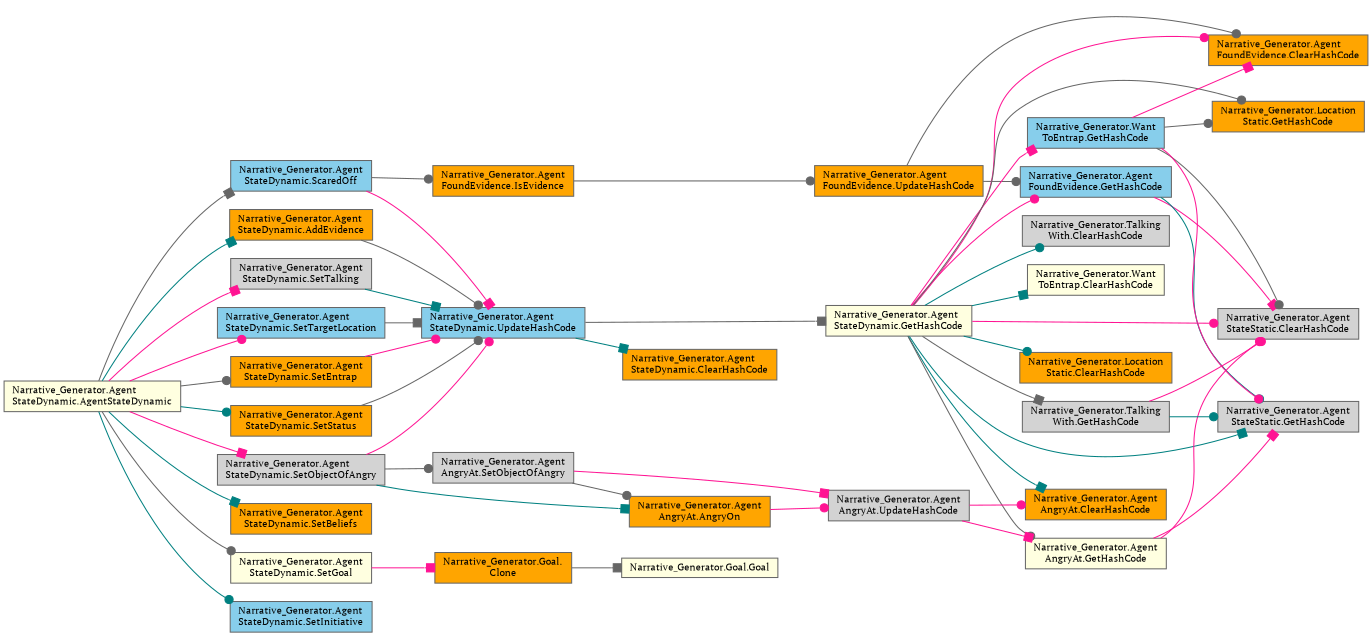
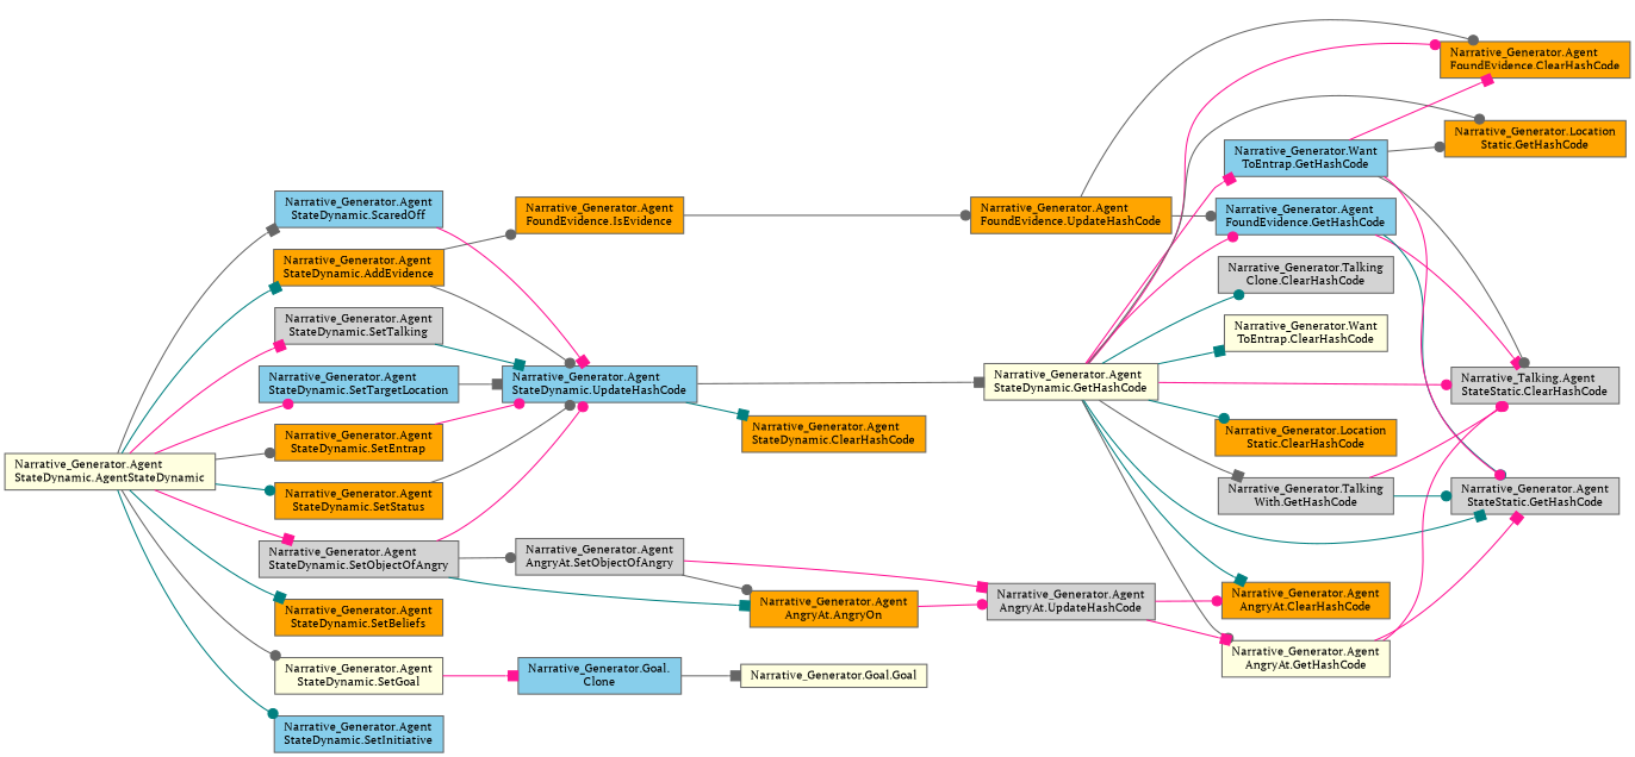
  digraph {
    fontname="PT Serif"
    rankdir=LR
    node [color=grey40 fillcolor=orange fontname="PT Serif" fontsize=10 shape=box style=filled]
    edge [arrowhead=dot color=deeppink fontname="PT Serif" fontsize=10 labelfontname=Helvetica labelfontsize=10 style=solid]
    n1 [color=gray40 fillcolor=lightyellow fontcolor=black height=0.2 label="Narrative_Generator.Agent\lStateDynamic.AgentStateDynamic" width=0.4]
    n2 [height=0.2 label="Narrative_Generator.Agent\lStateDynamic.AddEvidence" width=0.4]
    n3 [fillcolor=skyblue height=0.2 label="Narrative_Generator.Agent\lStateDynamic.ScaredOff" width=0.4]
    n4 [height=0.2 label="Narrative_Generator.Agent\lStateDynamic.SetBeliefs" width=0.4]
    n5 [height=0.2 label="Narrative_Generator.Agent\lStateDynamic.SetEntrap" width=0.4]
    n6 [fillcolor=lightyellow height=0.2 label="Narrative_Generator.Agent\lStateDynamic.SetGoal" width=0.4]
    n7 [fillcolor=skyblue height=0.2 label="Narrative_Generator.Agent\lStateDynamic.SetInitiative" width=0.4]
    n8 [fillcolor=lightgrey height=0.2 label="Narrative_Generator.Agent\lStateDynamic.SetObjectOfAngry" width=0.4]
    n9 [height=0.2 label="Narrative_Generator.Agent\lStateDynamic.SetStatus" width=0.4]
    n10 [fillcolor=lightgrey height=0.2 label="Narrative_Generator.Agent\lStateDynamic.SetTalking" width=0.4]
    n11 [fillcolor=skyblue height=0.2 label="Narrative_Generator.Agent\lStateDynamic.SetTargetLocation" width=0.4]
    n12 [height=0.2 label="Narrative_Generator.Agent\lFoundEvidence.IsEvidence" width=0.4]
    n13 [fillcolor=skyblue height=0.2 label="Narrative_Generator.Agent\lStateDynamic.UpdateHashCode" width=0.4]
-   n14 [height=0.2 label="Narrative_Generator.Goal.\lClone" width=0.4]
+   n14 [fillcolor=skyblue height=0.2 label="Narrative_Generator.Goal.\lClone" width=0.4]
    n15 [height=0.2 label="Narrative_Generator.Agent\lAngryAt.AngryOn" width=0.4]
    n16 [fillcolor=lightgrey height=0.2 label="Narrative_Generator.Agent\lAngryAt.SetObjectOfAngry" width=0.4]
    n17 [height=0.2 label="Narrative_Generator.Agent\lFoundEvidence.UpdateHashCode" width=0.4]
    n18 [height=0.2 label="Narrative_Generator.Agent\lStateDynamic.ClearHashCode" width=0.4]
    n19 [fillcolor=lightyellow height=0.2 label="Narrative_Generator.Agent\lStateDynamic.GetHashCode" width=0.4]
    n20 [height=0.2 label="Narrative_Generator.Agent\lFoundEvidence.ClearHashCode" width=0.4]
    n21 [fillcolor=skyblue height=0.2 label="Narrative_Generator.Agent\lFoundEvidence.GetHashCode" width=0.4]
-   n22 [fillcolor=lightgrey height=0.2 label="Narrative_Generator.Agent\lStateStatic.ClearHashCode" width=0.4]
+   n22 [fillcolor=lightgrey height=0.2 label="Narrative_Talking.Agent\lStateStatic.ClearHashCode" width=0.4]
    n23 [fillcolor=lightgrey height=0.2 label="Narrative_Generator.Agent\lStateStatic.GetHashCode" width=0.4]
    n24 [height=0.2 label="Narrative_Generator.Agent\lAngryAt.ClearHashCode" width=0.4]
-   n25 [fillcolor=lightgrey height=0.2 label="Narrative_Generator.Talking\lWith.ClearHashCode" width=0.4]
+   n25 [fillcolor=lightgrey height=0.2 label="Narrative_Generator.Talking\lClone.ClearHashCode" width=0.4]
    n26 [fillcolor=lightyellow height=0.2 label="Narrative_Generator.Want\lToEntrap.ClearHashCode" width=0.4]
    n27 [height=0.2 label="Narrative_Generator.Location\lStatic.ClearHashCode" width=0.4]
    n28 [fillcolor=lightyellow height=0.2 label="Narrative_Generator.Agent\lAngryAt.GetHashCode" width=0.4]
    n29 [fillcolor=lightgrey height=0.2 label="Narrative_Generator.Talking\lWith.GetHashCode" width=0.4]
    n30 [fillcolor=skyblue height=0.2 label="Narrative_Generator.Want\lToEntrap.GetHashCode" width=0.4]
    n31 [height=0.2 label="Narrative_Generator.Location\lStatic.GetHashCode" width=0.4]
    n32 [fillcolor=lightyellow height=0.2 label="Narrative_Generator.Goal.Goal" width=0.4]
    n33 [fillcolor=lightgrey height=0.2 label="Narrative_Generator.Agent\lAngryAt.UpdateHashCode" width=0.4]
    n1 -> n2 [arrowhead=box color=teal]
    n1 -> n3 [arrowhead=box color=gray40]
    n1 -> n4 [arrowhead=box color=teal]
    n1 -> n5 [color=gray40]
    n1 -> n6 [color=gray40]
    n1 -> n7 [color=teal]
    n1 -> n8 [arrowhead=box]
    n1 -> n9 [color=teal]
    n1 -> n10 [arrowhead=box]
    n1 -> n11
-   n3 -> n12 [color=gray40]
+   n2 -> n12 [color=gray40]
    n2 -> n13 [color=gray40]
    n3 -> n13 [arrowhead=box]
    n5 -> n13
    n6 -> n14 [arrowhead=box]
    n8 -> n13
    n8 -> n15 [arrowhead=box color=teal]
    n8 -> n16 [color=gray40]
    n9 -> n13 [color=gray40]
    n10 -> n13 [arrowhead=box color=teal]
    n11 -> n13 [arrowhead=box color=gray40]
    n12 -> n17 [color=gray40]
    n13 -> n18 [arrowhead=box color=teal]
    n13 -> n19 [arrowhead=box color=gray40]
    n14 -> n32 [arrowhead=box color=gray40]
    n15 -> n33
    n16 -> n15 [color=gray40]
    n16 -> n33 [arrowhead=box]
    n17 -> n20 [color=gray40]
    n17 -> n21 [color=gray40]
    n19 -> n20
    n19 -> n21
    n19 -> n22
    n19 -> n23 [arrowhead=box color=teal]
    n19 -> n24 [arrowhead=box color=teal]
    n19 -> n25 [color=teal]
    n19 -> n26 [arrowhead=box color=teal]
    n19 -> n27 [color=teal]
    n19 -> n28 [color=gray40]
    n19 -> n29 [arrowhead=box color=gray40]
    n19 -> n30 [arrowhead=box]
    n19 -> n31 [color=gray40]
    n21 -> n22 [arrowhead=box]
    n21 -> n23 [color=teal]
    n28 -> n22
    n28 -> n23 [arrowhead=box]
    n29 -> n22
    n29 -> n23 [color=teal]
    n30 -> n20 [arrowhead=box]
    n30 -> n22 [color=gray40]
    n30 -> n23
    n30 -> n31 [color=gray40]
    n33 -> n24
    n33 -> n28 [arrowhead=box]
  }
